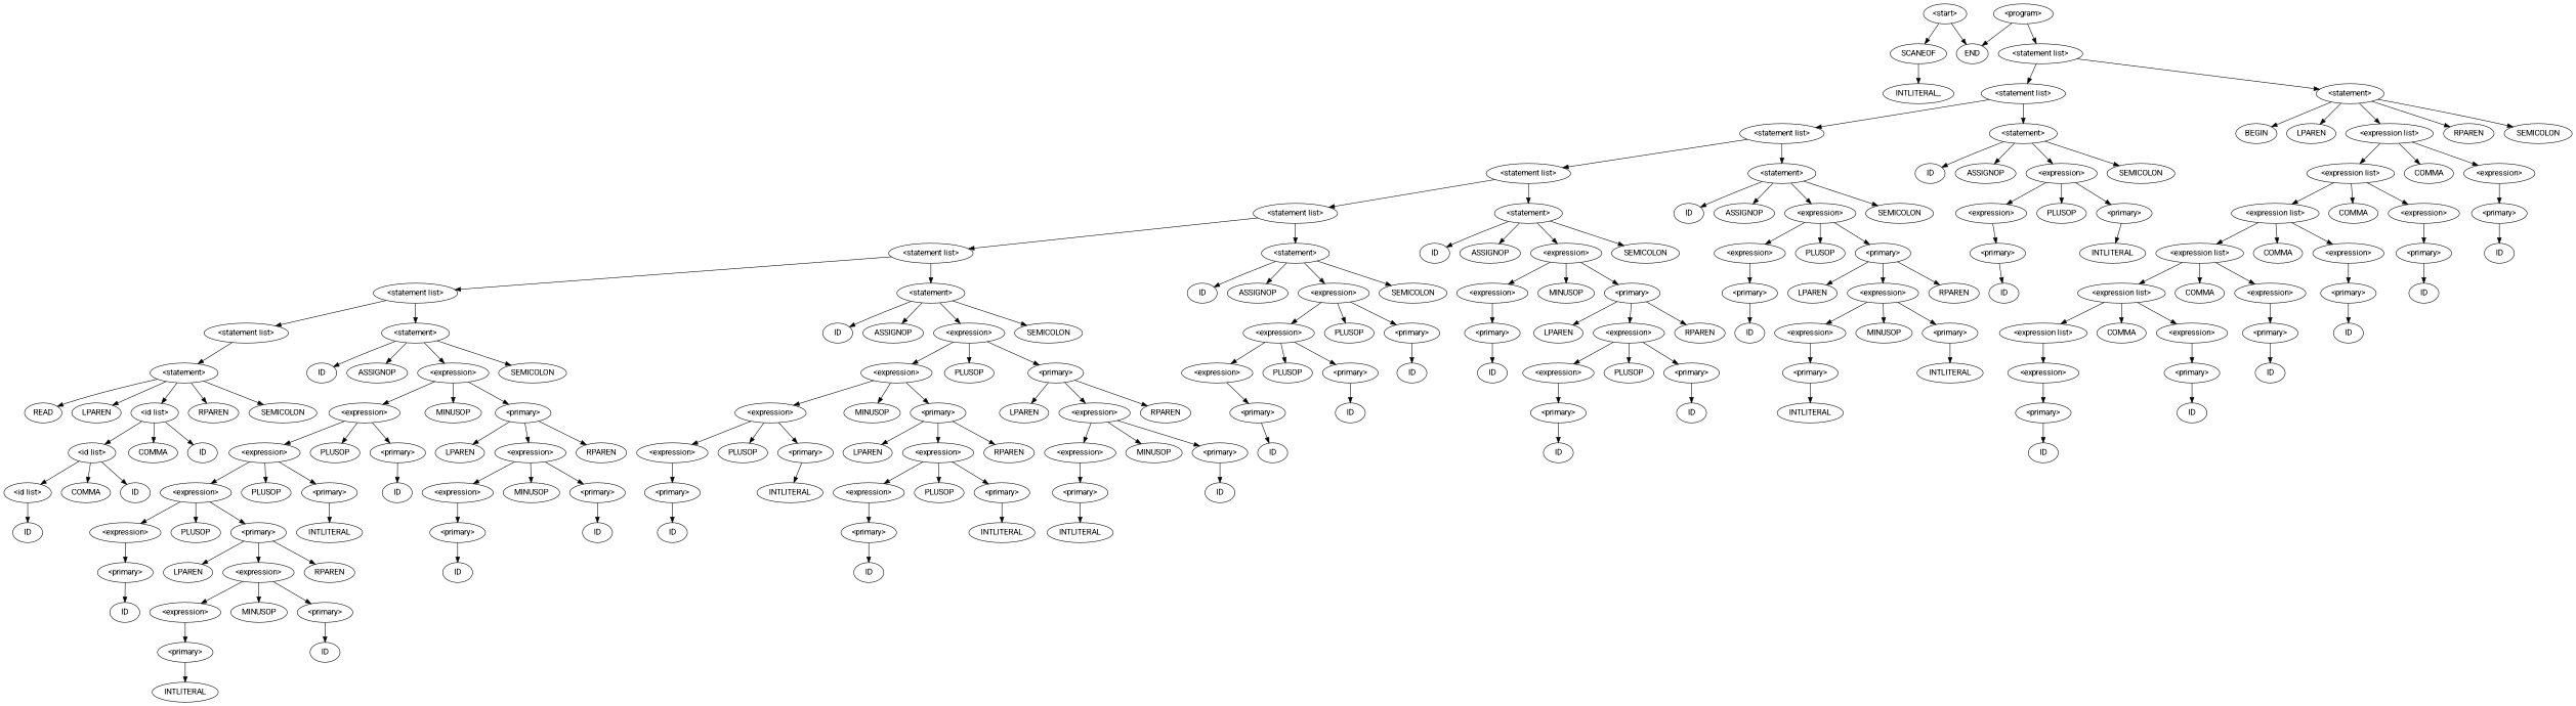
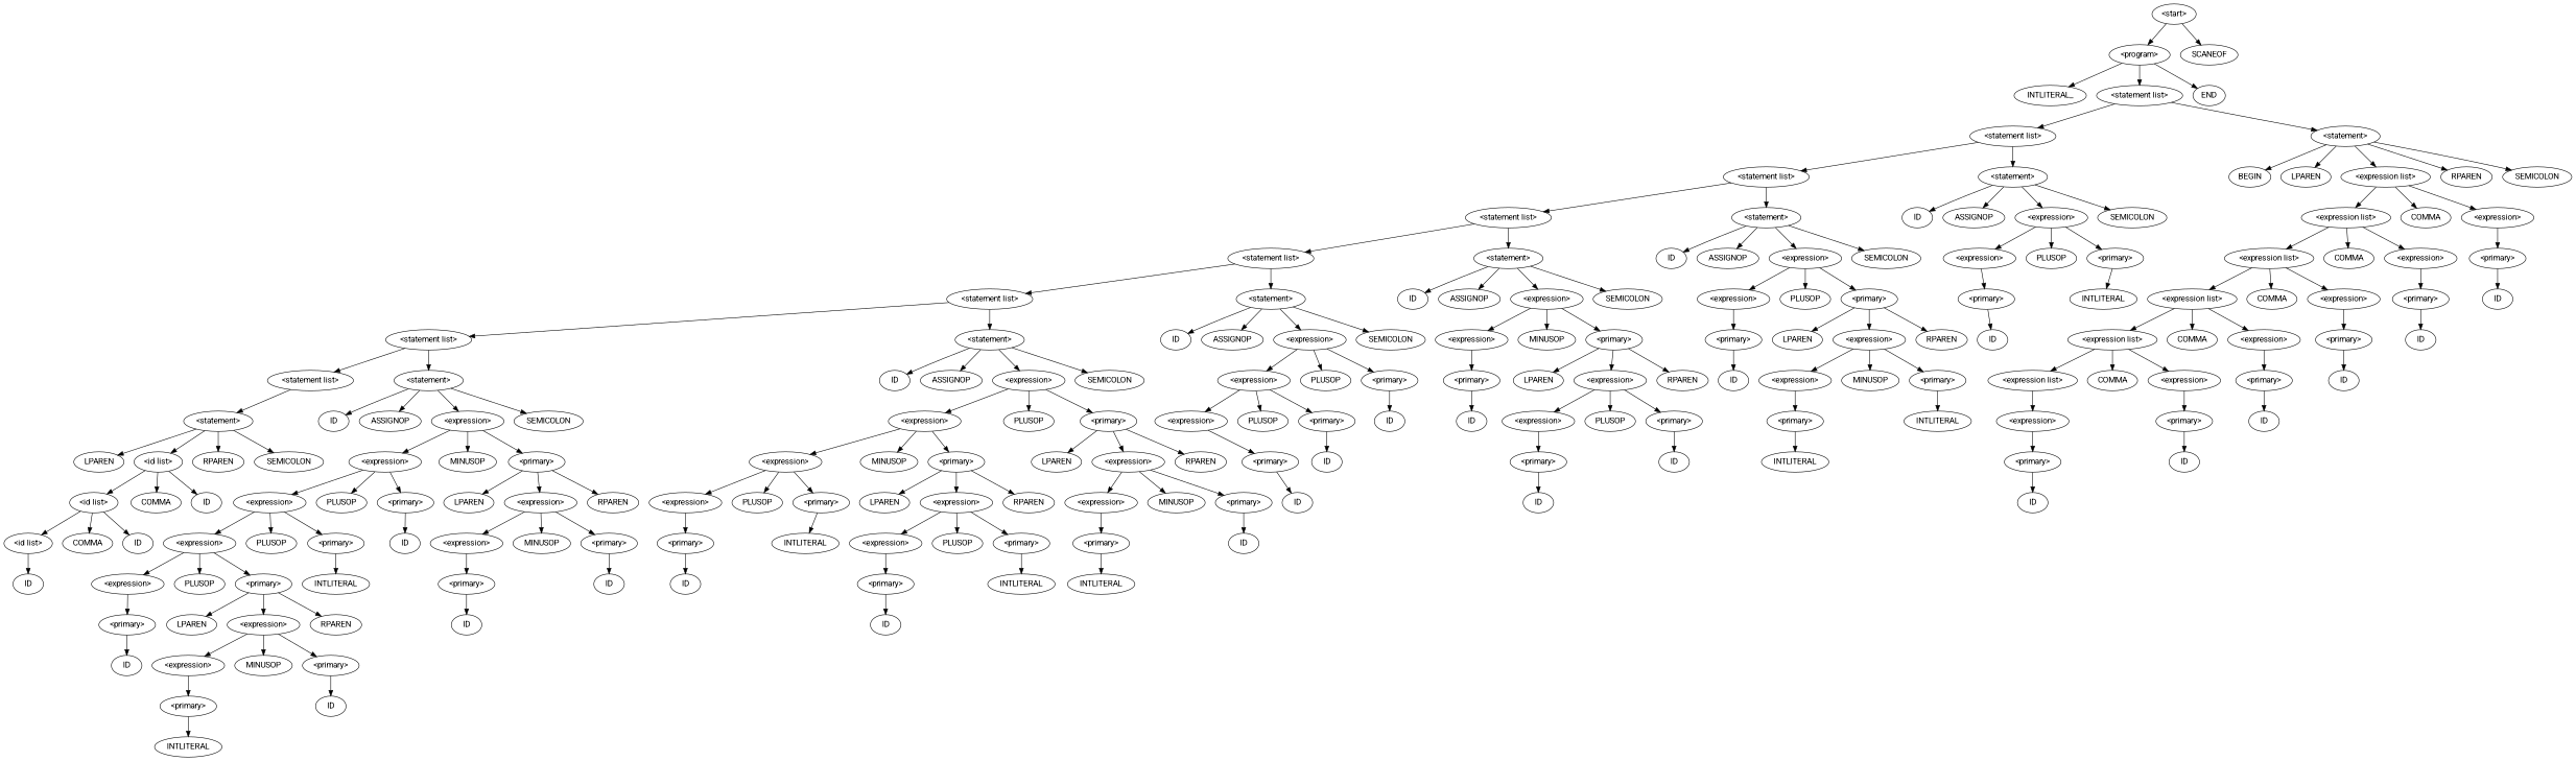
  digraph {
    fontname=Roboto
    node [fontname=Roboto]
    edge [fontname=Roboto]
    n1 [label="<start>"]
    n2 [label="<program>"]
    n3 [label=SCANEOF]
    n4 [label=INTLITERAL_]
    n5 [label="<statement list>"]
    n6 [label=END]
    n7 [label="<statement list>"]
    n8 [label="<statement>"]
    n9 [label="<statement list>"]
    n10 [label="<statement>"]
    n11 [label=BEGIN]
    n12 [label=LPAREN]
    n13 [label="<expression list>"]
    n14 [label=RPAREN]
    n15 [label=SEMICOLON]
    n16 [label="<statement list>"]
    n17 [label="<statement>"]
    n18 [label=ID]
    n19 [label=ASSIGNOP]
    n20 [label="<expression>"]
    n21 [label=SEMICOLON]
    n22 [label="<statement list>"]
    n23 [label="<statement>"]
    n24 [label=ID]
    n25 [label=ASSIGNOP]
    n26 [label="<expression>"]
    n27 [label=SEMICOLON]
    n28 [label="<statement list>"]
    n29 [label="<statement>"]
    n30 [label=ID]
    n31 [label=ASSIGNOP]
    n32 [label="<expression>"]
    n33 [label=SEMICOLON]
    n34 [label="<statement list>"]
    n35 [label="<statement>"]
    n36 [label=ID]
    n37 [label=ASSIGNOP]
    n38 [label="<expression>"]
    n39 [label=SEMICOLON]
    n40 [label="<statement list>"]
    n41 [label="<statement>"]
    n42 [label=ID]
    n43 [label=ASSIGNOP]
    n44 [label="<expression>"]
    n45 [label=SEMICOLON]
    n46 [label="<statement>"]
    n47 [label=ID]
    n48 [label=ASSIGNOP]
    n49 [label="<expression>"]
    n50 [label=SEMICOLON]
-   n51 [label=READ]
    n52 [label=LPAREN]
    n53 [label="<id list>"]
    n54 [label=RPAREN]
    n55 [label=SEMICOLON]
    n56 [label="<id list>"]
    n57 [label=COMMA]
    n58 [label=ID]
    n59 [label="<id list>"]
    n60 [label=COMMA]
    n61 [label=ID]
    n62 [label=ID]
    n63 [label="<expression>"]
    n64 [label=MINUSOP]
    n65 [label="<primary>"]
    n66 [label="<expression>"]
    n67 [label=PLUSOP]
    n68 [label="<primary>"]
    n69 [label=LPAREN]
    n70 [label="<expression>"]
    n71 [label=RPAREN]
    n72 [label="<expression>"]
    n73 [label=PLUSOP]
    n74 [label="<primary>"]
    n75 [label=ID]
    n76 [label="<expression>"]
    n77 [label=PLUSOP]
    n78 [label="<primary>"]
    n79 [label=INTLITERAL]
    n80 [label="<primary>"]
    n81 [label=LPAREN]
    n82 [label="<expression>"]
    n83 [label=RPAREN]
    n84 [label=ID]
    n85 [label="<expression>"]
    n86 [label=MINUSOP]
    n87 [label="<primary>"]
    n88 [label="<primary>"]
    n89 [label=ID]
    n90 [label=INTLITERAL]
    n91 [label="<expression>"]
    n92 [label=MINUSOP]
    n93 [label="<primary>"]
    n94 [label="<primary>"]
    n95 [label=ID]
    n96 [label=ID]
    n97 [label="<expression>"]
    n98 [label=PLUSOP]
    n99 [label="<primary>"]
    n100 [label="<expression>"]
    n101 [label=MINUSOP]
    n102 [label="<primary>"]
    n103 [label=LPAREN]
    n104 [label="<expression>"]
    n105 [label=RPAREN]
    n106 [label="<expression>"]
    n107 [label=PLUSOP]
    n108 [label="<primary>"]
    n109 [label=LPAREN]
    n110 [label="<expression>"]
    n111 [label=RPAREN]
    n112 [label="<primary>"]
    n113 [label=INTLITERAL]
    n114 [label=ID]
    n115 [label="<expression>"]
    n116 [label=PLUSOP]
    n117 [label="<primary>"]
    n118 [label="<primary>"]
    n119 [label=INTLITERAL]
    n120 [label=ID]
    n121 [label="<expression>"]
    n122 [label=MINUSOP]
    n123 [label="<primary>"]
    n124 [label="<primary>"]
    n125 [label=ID]
    n126 [label=INTLITERAL]
    n127 [label="<expression>"]
    n128 [label=PLUSOP]
    n129 [label="<primary>"]
    n130 [label="<expression>"]
    n131 [label=PLUSOP]
    n132 [label="<primary>"]
    n133 [label=ID]
    n134 [label="<primary>"]
    n135 [label=ID]
    n136 [label=ID]
    n137 [label="<expression>"]
    n138 [label=MINUSOP]
    n139 [label="<primary>"]
    n140 [label="<primary>"]
    n141 [label=LPAREN]
    n142 [label="<expression>"]
    n143 [label=RPAREN]
    n144 [label=ID]
    n145 [label="<expression>"]
    n146 [label=PLUSOP]
    n147 [label="<primary>"]
    n148 [label="<primary>"]
    n149 [label=ID]
    n150 [label=ID]
    n151 [label="<expression>"]
    n152 [label=PLUSOP]
    n153 [label="<primary>"]
    n154 [label="<primary>"]
    n155 [label=LPAREN]
    n156 [label="<expression>"]
    n157 [label=RPAREN]
    n158 [label=ID]
    n159 [label="<expression>"]
    n160 [label=MINUSOP]
    n161 [label="<primary>"]
    n162 [label="<primary>"]
    n163 [label=INTLITERAL]
    n164 [label=INTLITERAL]
    n165 [label="<expression>"]
    n166 [label=PLUSOP]
    n167 [label="<primary>"]
    n168 [label="<primary>"]
    n169 [label=INTLITERAL]
    n170 [label=ID]
    n171 [label="<expression list>"]
    n172 [label=COMMA]
    n173 [label="<expression>"]
    n174 [label="<expression list>"]
    n175 [label=COMMA]
    n176 [label="<expression>"]
    n177 [label="<primary>"]
    n178 [label="<expression list>"]
    n179 [label=COMMA]
    n180 [label="<expression>"]
    n181 [label="<primary>"]
    n182 [label="<expression list>"]
    n183 [label=COMMA]
    n184 [label="<expression>"]
    n185 [label="<primary>"]
    n186 [label="<expression list>"]
    n187 [label=COMMA]
    n188 [label="<expression>"]
    n189 [label="<primary>"]
    n190 [label="<expression>"]
    n191 [label="<primary>"]
    n192 [label="<primary>"]
    n193 [label=ID]
    n194 [label=ID]
    n195 [label=ID]
    n196 [label=ID]
    n197 [label=ID]
    n198 [label=ID]
-   n1 -> n6
+   n1 -> n2
    n1 -> n3
-   n3 -> n4
+   n2 -> n4
    n2 -> n5
    n2 -> n6
    n5 -> n7
    n5 -> n8
    n7 -> n9
    n7 -> n10
    n8 -> n11
    n8 -> n12
    n8 -> n13
    n8 -> n14
    n8 -> n15
    n9 -> n16
    n9 -> n17
    n10 -> n18
    n10 -> n19
    n10 -> n20
    n10 -> n21
    n13 -> n171
    n13 -> n172
    n13 -> n173
    n16 -> n22
    n16 -> n23
    n17 -> n24
    n17 -> n25
    n17 -> n26
    n17 -> n27
    n20 -> n165
    n20 -> n166
    n20 -> n167
    n22 -> n28
    n22 -> n29
    n23 -> n30
    n23 -> n31
    n23 -> n32
    n23 -> n33
    n26 -> n151
    n26 -> n152
    n26 -> n153
    n28 -> n34
    n28 -> n35
    n29 -> n36
    n29 -> n37
    n29 -> n38
    n29 -> n39
    n32 -> n137
    n32 -> n138
    n32 -> n139
    n34 -> n40
    n34 -> n41
    n35 -> n42
    n35 -> n43
    n35 -> n44
    n35 -> n45
    n38 -> n127
    n38 -> n128
    n38 -> n129
    n40 -> n46
    n41 -> n47
    n41 -> n48
    n41 -> n49
    n41 -> n50
    n44 -> n97
    n44 -> n98
    n44 -> n99
-   n46 -> n51
    n46 -> n52
    n46 -> n53
    n46 -> n54
    n46 -> n55
    n49 -> n63
    n49 -> n64
    n49 -> n65
    n53 -> n56
    n53 -> n57
    n53 -> n58
    n56 -> n59
    n56 -> n60
    n56 -> n61
    n59 -> n62
    n63 -> n66
    n63 -> n67
    n63 -> n68
    n65 -> n69
    n65 -> n70
    n65 -> n71
    n66 -> n72
    n66 -> n73
    n66 -> n74
    n68 -> n75
    n70 -> n91
    n70 -> n92
    n70 -> n93
    n72 -> n76
    n72 -> n77
    n72 -> n78
    n74 -> n79
    n76 -> n80
    n78 -> n81
    n78 -> n82
    n78 -> n83
    n80 -> n84
    n82 -> n85
    n82 -> n86
    n82 -> n87
    n85 -> n88
    n87 -> n89
    n88 -> n90
    n91 -> n94
    n93 -> n95
    n94 -> n96
    n97 -> n100
    n97 -> n101
    n97 -> n102
    n99 -> n103
    n99 -> n104
    n99 -> n105
    n100 -> n106
    n100 -> n107
    n100 -> n108
    n102 -> n109
    n102 -> n110
    n102 -> n111
    n104 -> n121
    n104 -> n122
    n104 -> n123
    n106 -> n112
    n108 -> n113
    n110 -> n115
    n110 -> n116
    n110 -> n117
    n112 -> n114
    n115 -> n118
    n117 -> n119
    n118 -> n120
    n121 -> n124
    n123 -> n125
    n124 -> n126
    n127 -> n130
    n127 -> n131
    n127 -> n132
    n129 -> n133
    n130 -> n134
    n132 -> n135
    n134 -> n136
    n137 -> n140
    n139 -> n141
    n139 -> n142
    n139 -> n143
    n140 -> n144
    n142 -> n145
    n142 -> n146
    n142 -> n147
    n145 -> n148
    n147 -> n149
    n148 -> n150
    n151 -> n154
    n153 -> n155
    n153 -> n156
    n153 -> n157
    n154 -> n158
    n156 -> n159
    n156 -> n160
    n156 -> n161
    n159 -> n162
    n161 -> n163
    n162 -> n164
    n165 -> n168
    n167 -> n169
    n168 -> n170
    n171 -> n174
    n171 -> n175
    n171 -> n176
    n173 -> n177
    n174 -> n178
    n174 -> n179
    n174 -> n180
    n176 -> n181
    n177 -> n198
    n178 -> n182
    n178 -> n183
    n178 -> n184
    n180 -> n185
    n181 -> n197
    n182 -> n186
    n182 -> n187
    n182 -> n188
    n184 -> n189
    n185 -> n196
    n186 -> n190
    n188 -> n191
    n189 -> n195
    n190 -> n192
    n191 -> n194
    n192 -> n193
  }
